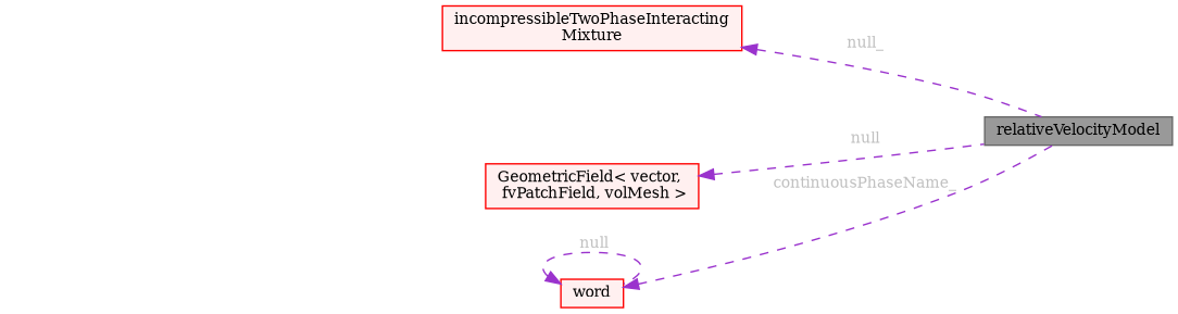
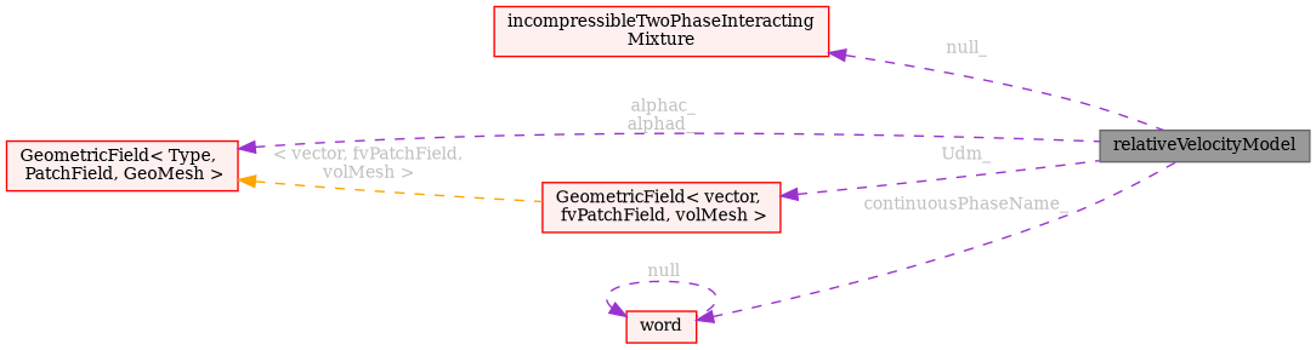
  digraph {
    fontname="DejaVu Serif"
    rankdir=LR
    node [color=red fillcolor="#FFF0F0" fontname="DejaVu Serif" fontsize=10 shape=box style=filled]
    edge [color=darkorchid3 dir=back fontcolor=grey fontname="DejaVu Serif" fontsize=10 labelfontname=Helvetica labelfontsize=10 style=dashed]
    n1 [color=gray40 fillcolor=grey60 fontcolor=black height=0.2 label=relativeVelocityModel width=0.4]
    n2 [height=0.2 label="incompressibleTwoPhaseInteracting\lMixture" width=0.4]
+   n3 [height=0.2 label="GeometricField\< Type,\l PatchField, GeoMesh \>" width=0.4]
    n4 [height=0.2 label="GeometricField\< vector,\l fvPatchField, volMesh \>" width=0.4]
    n5 [height=0.2 label=word width=0.4]
    n2 -> n1 [label=" null_"]
-   n4 -> n1 [label=" null"]
+   n3 -> n1 [label=" alphac_\nalphad_"]
+   n3 -> n4 [color=orange label=" \< vector, fvPatchField,\l volMesh \>"]
+   n4 -> n1 [label=" Udm_"]
    n5 -> n1 [label=" continuousPhaseName_"]
    n5 -> n5 [label=" null"]
  }
